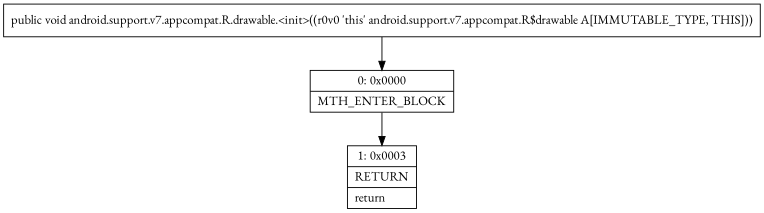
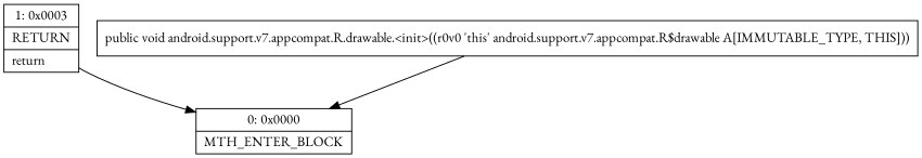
  digraph {
    fontname="EB Garamond"
    node [shape=record fontname="EB Garamond"]
    edge [fontname="EB Garamond"]
    n1 [label="{0\:\ 0x0000|MTH_ENTER_BLOCK\l}"]
    n2 [label="{1\:\ 0x0003|RETURN\l|return\l}"]
    n3 [label="{public void android.support.v7.appcompat.R.drawable.\<init\>((r0v0 'this' android.support.v7.appcompat.R$drawable A[IMMUTABLE_TYPE, THIS])) }"]
-   n1 -> n2
+   n2 -> n1
    n3 -> n1
  }
